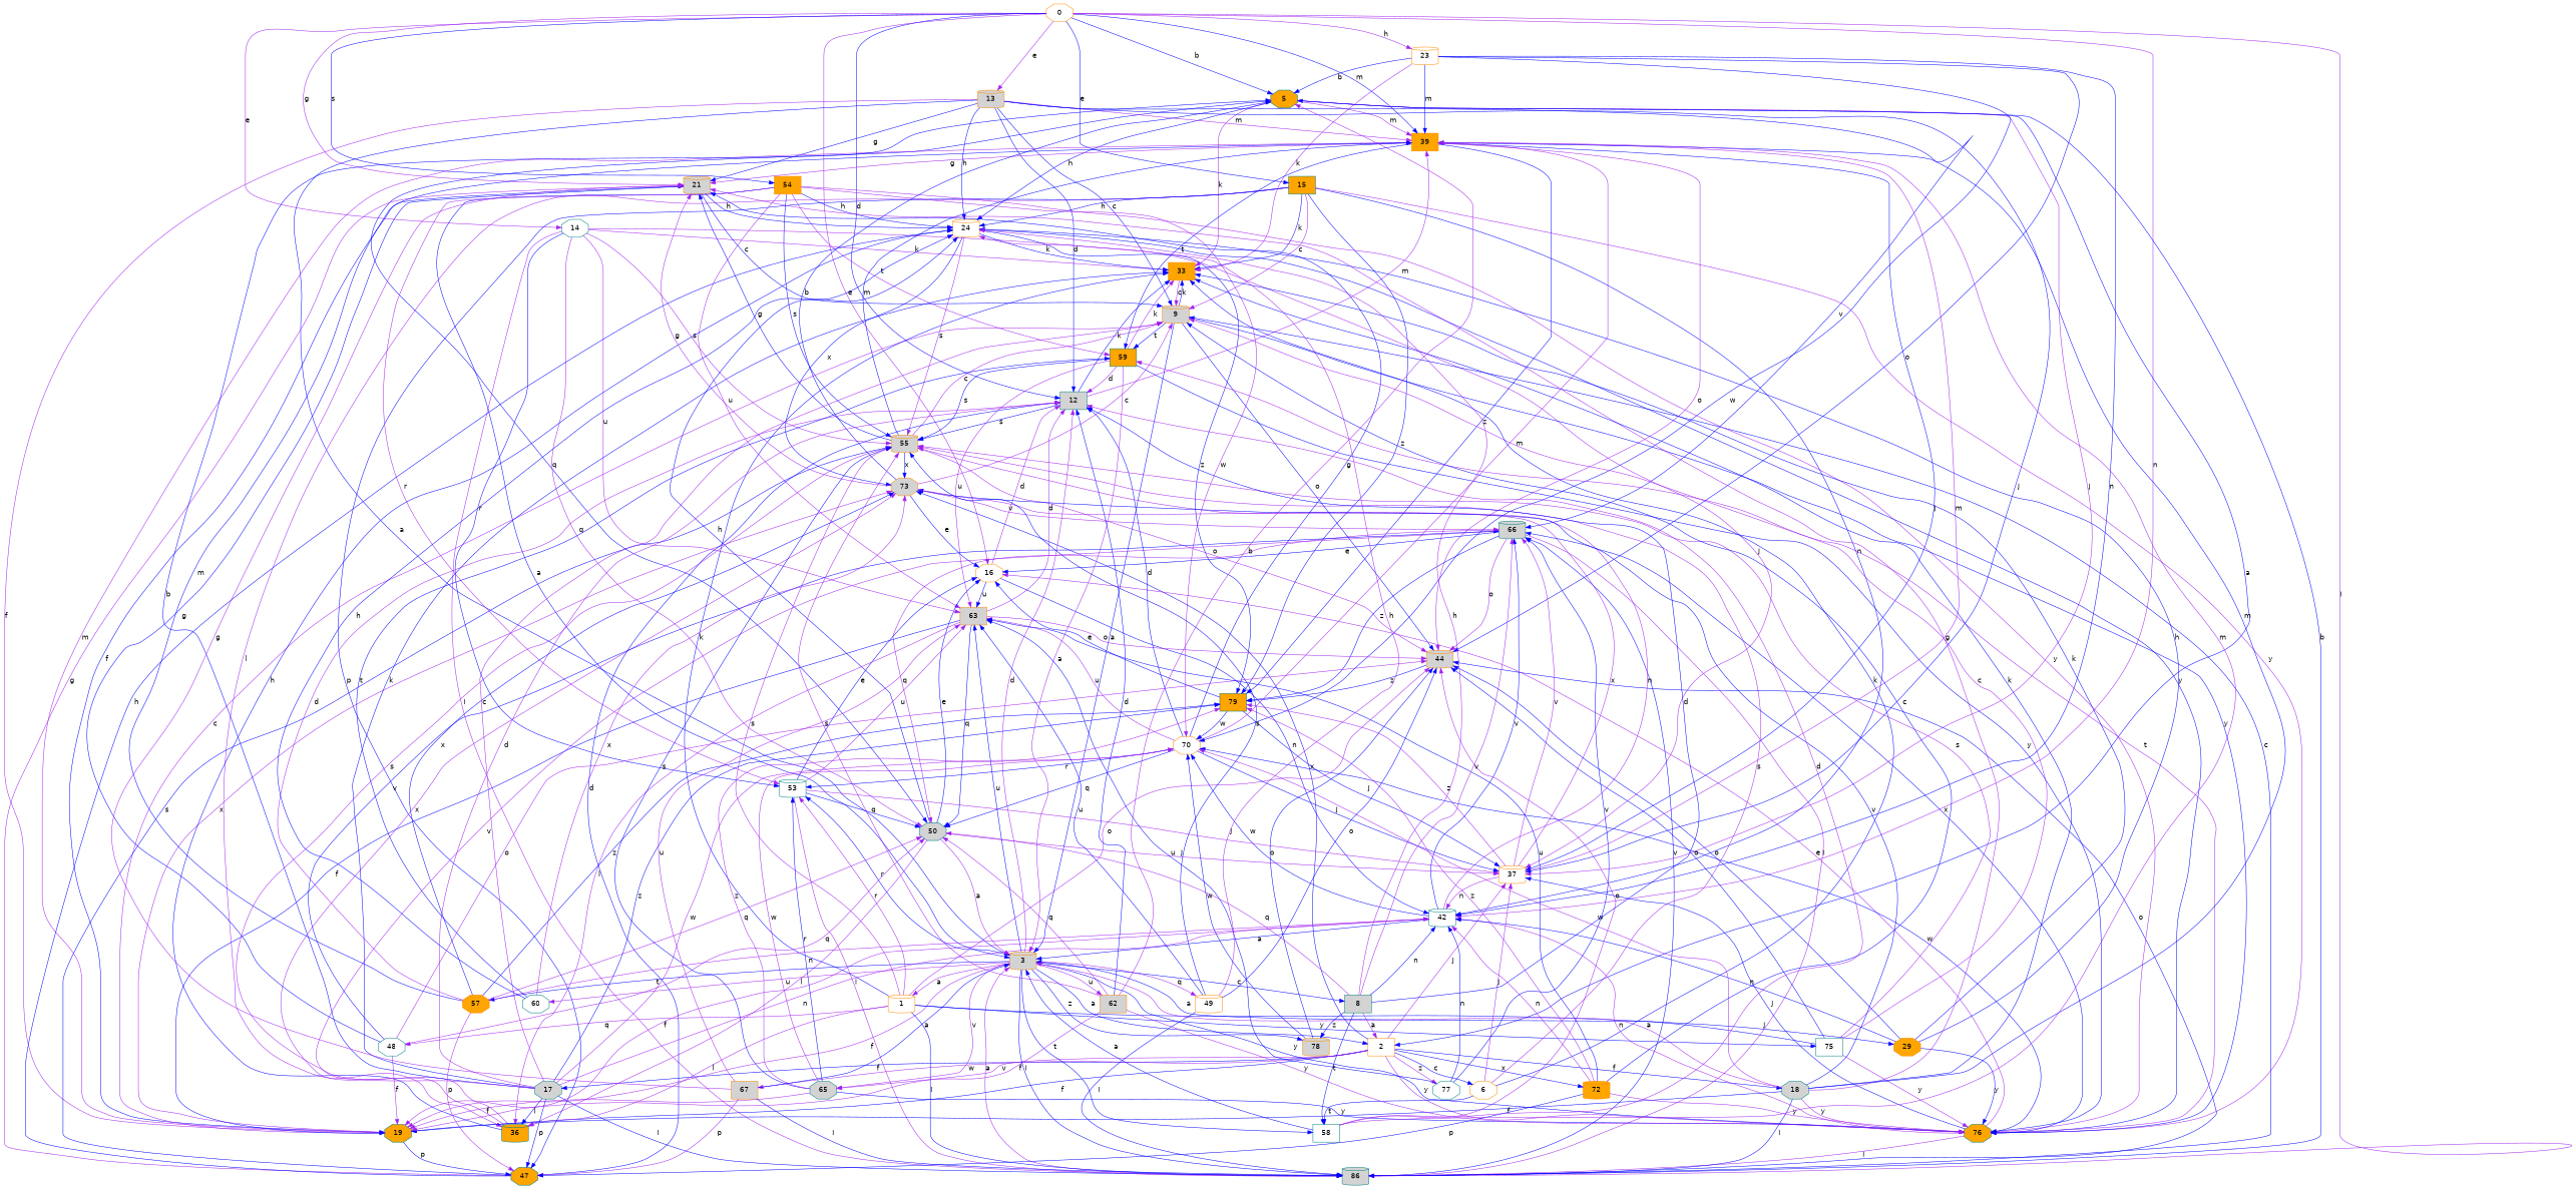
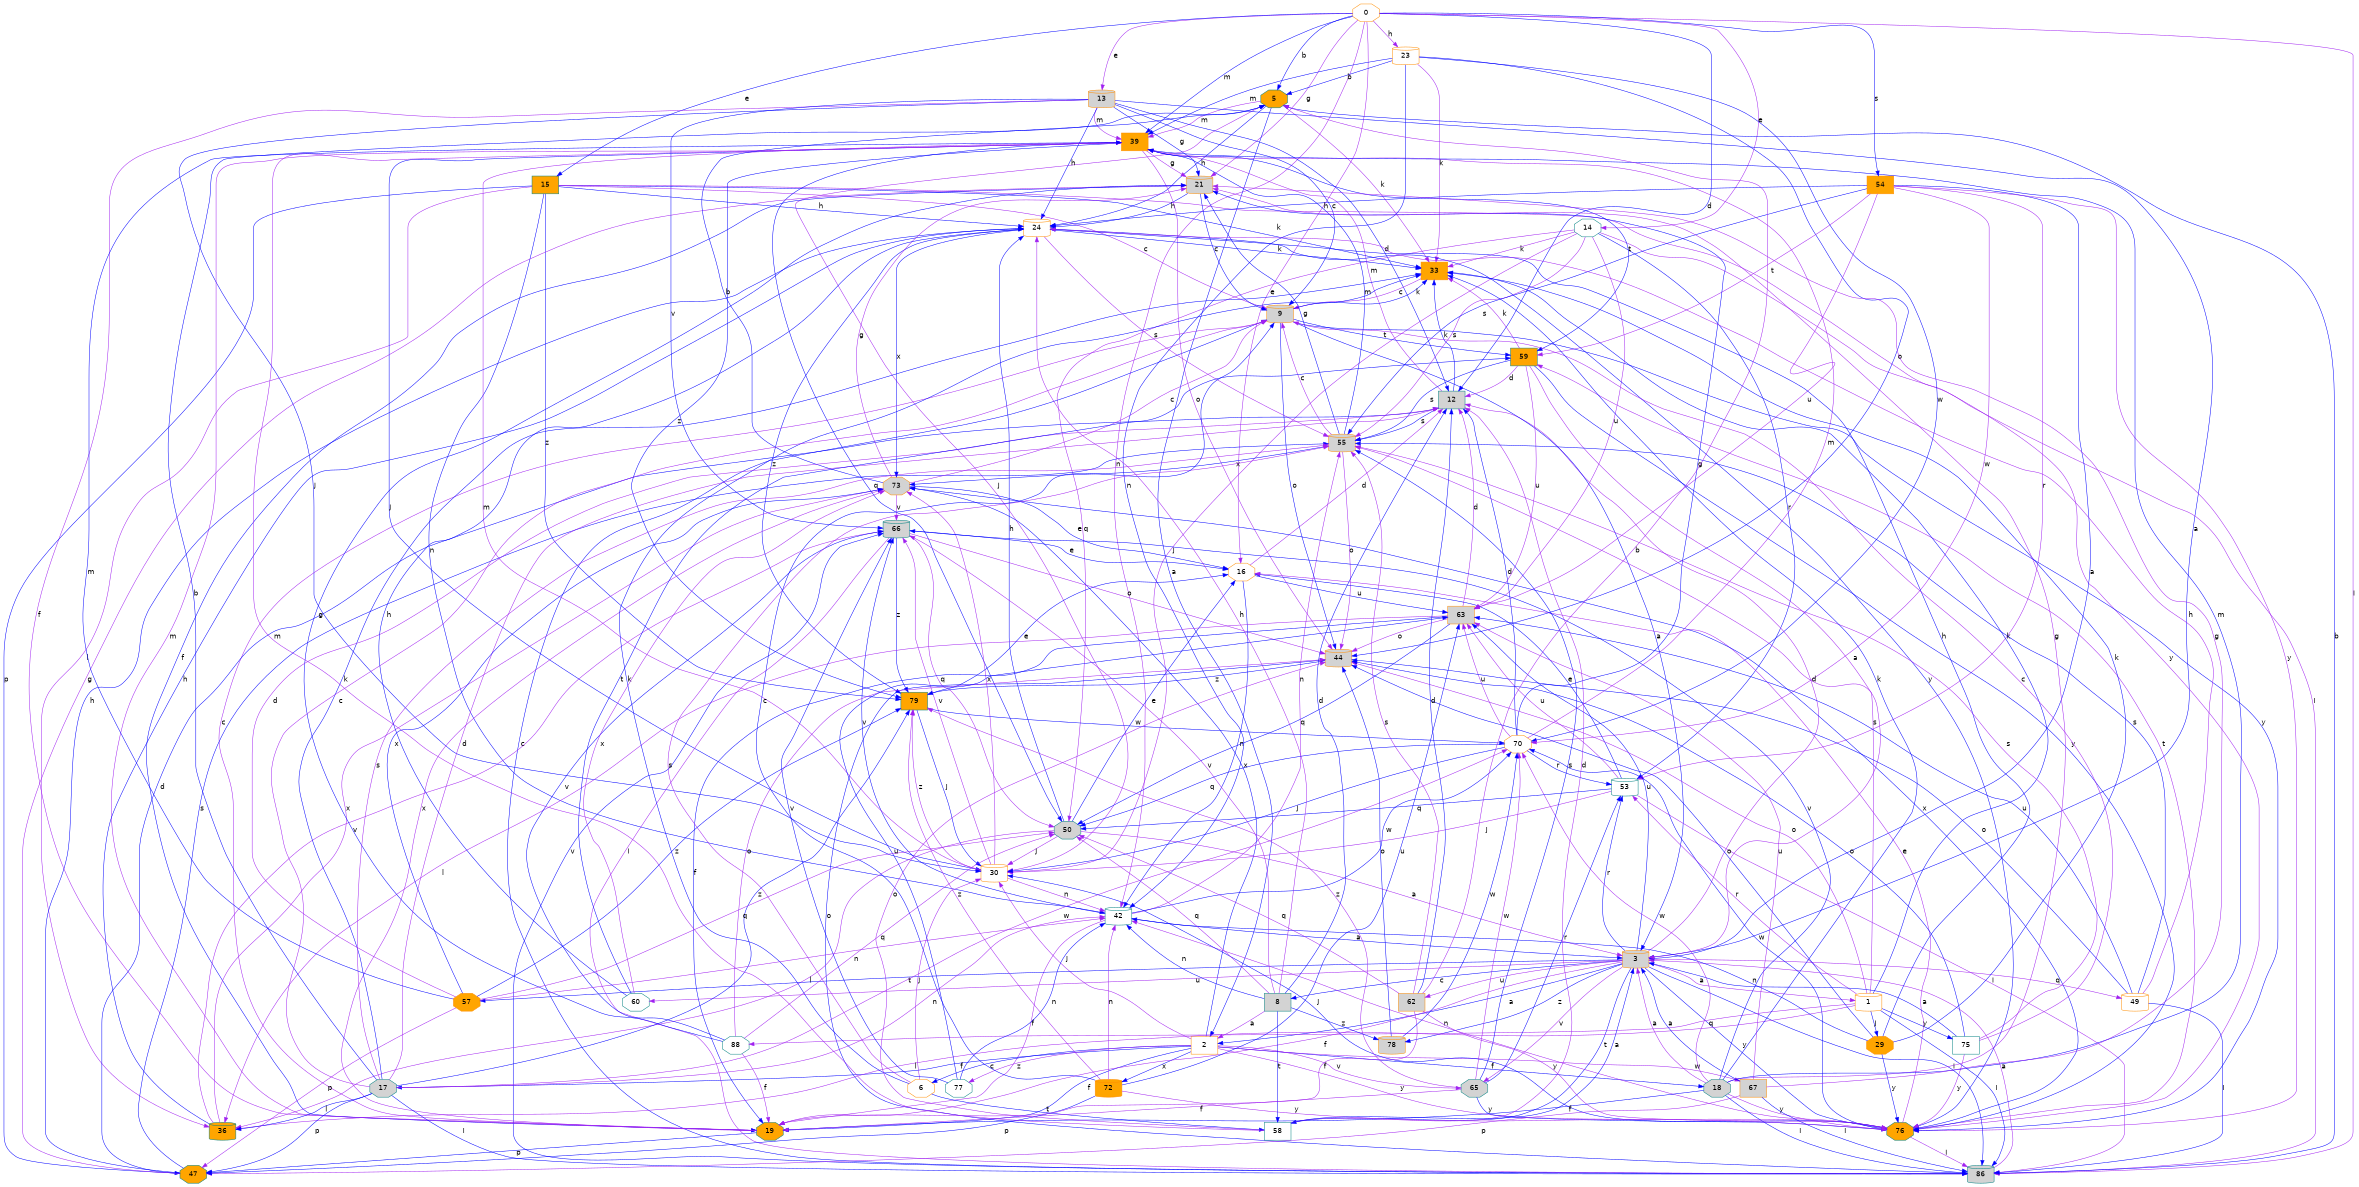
  strict digraph {
    fontname="DejaVu Sans"
    node [color=darkorange fillcolor=lightgrey fontname="DejaVu Sans" shape=octagon style=filled]
    edge [color=blue fontname="DejaVu Sans"]
    0 [fillcolor=white]
    5 [color=teal fillcolor=orange]
    12 [color=teal shape=box]
    13 [shape=cylinder]
    14 [color=teal fillcolor=white]
    15 [color=teal fillcolor=orange shape=box]
    16 [fillcolor=white]
    21 [shape=cylinder]
    23 [fillcolor=white shape=cylinder]
    n10 [color=teal label=86 shape=cylinder]
    39 [fillcolor=orange shape=box]
    42 [color=teal fillcolor=white shape=cylinder]
    54 [fillcolor=orange shape=box]
    33 [fillcolor=orange shape=box]
    2 [fillcolor=white shape=box]
-   30 [fillcolor=white shape=cylinder label=37]
+   30 [fillcolor=white shape=cylinder]
    24 [fillcolor=white shape=cylinder]
    50 [color=teal]
    55 [shape=cylinder]
    19 [color=teal fillcolor=orange]
    3 [shape=cylinder]
    66 [color=teal shape=cylinder]
    9 [shape=cylinder]
    53 [color=teal fillcolor=white shape=cylinder]
    63 [shape=box]
    36 [color=teal fillcolor=orange shape=cylinder]
    76 [color=teal fillcolor=orange]
    47 [color=teal fillcolor=orange]
    79 [color=teal fillcolor=orange shape=box]
    44 [shape=cylinder]
    70 [fillcolor=white]
    59 [color=teal fillcolor=orange shape=box]
    1 [fillcolor=white shape=cylinder]
    29 [fillcolor=orange]
-   48 [color=teal fillcolor=white]
+   48 [color=teal fillcolor=white label=88]
    75 [color=teal fillcolor=white shape=box]
    73
    6 [fillcolor=white]
    17 [color=teal]
    18 [color=teal]
    65 [color=teal]
    67 [shape=box]
    72 [fillcolor=orange shape=cylinder]
    77 [color=teal fillcolor=white]
    58 [color=teal fillcolor=white shape=box]
    8 [color=teal shape=box]
    49 [fillcolor=white shape=cylinder]
    57 [fillcolor=orange]
    60 [color=teal fillcolor=white]
    62 [shape=box]
    78 [shape=cylinder]
    0 -> 5 [label=b]
    0 -> 12 [label=d]
    0 -> 13 [color=purple label=e]
    0 -> 14 [color=purple label=e]
    0 -> 15 [label=e]
    0 -> 16 [color=purple label=e]
    0 -> 21 [color=purple label=g]
    0 -> 23 [color=purple label=h]
    0 -> n10 [color=purple label=i]
    0 -> 39 [label=m]
    0 -> 42 [color=purple label=n]
    0 -> 54 [label=s]
    5 -> 39 [color=purple label=m]
    5 -> 33 [color=purple label=k]
    5 -> 2 [label=a]
    5 -> 30 [color=purple label=j]
    5 -> 24 [label=h]
-   5 -> 50 [label=q]
+   39 -> 50 [label=q]
    12 -> 39 [color=purple label=m]
    12 -> 33 [label=k]
    12 -> 55 [label=s]
    13 -> 12 [label=d]
    13 -> 21 [label=g]
    13 -> 39 [color=purple label=m]
    13 -> 30 [label=j]
    13 -> 24 [label=h]
    13 -> 19 [color=purple label=f]
    13 -> 3 [label=a]
    13 -> 66 [label=v]
    13 -> 9 [label=c]
    14 -> n10 [color=purple label=i]
    14 -> 33 [color=purple label=k]
    14 -> 30 [color=purple label=j]
    14 -> 50 [color=purple label=q]
    14 -> 55 [color=purple label=s]
    14 -> 53 [label=r]
    14 -> 63 [color=purple label=u]
    15 -> 42 [label=n]
    15 -> 33 [label=k]
    15 -> 24 [label=h]
    15 -> 9 [color=purple label=c]
    15 -> 36 [color=purple label=l]
    15 -> 76 [color=purple label=y]
    15 -> 47 [label=p]
    15 -> 79 [label=z]
    16 -> 12 [color=purple label=d]
    16 -> 42 [label=n]
    16 -> 63 [label=u]
    21 -> 24 [label=h]
    21 -> 19 [label=f]
    21 -> 9 [label=c]
    23 -> 5 [label=b]
    23 -> 39 [label=m]
    23 -> 42 [label=n]
    23 -> 33 [color=purple label=k]
    23 -> 44 [label=o]
    23 -> 70 [label=w]
    n10 -> 5 [label=b]
    n10 -> 3 [color=purple label=a]
    n10 -> 66 [label=v]
    n10 -> 9 [label=c]
    n10 -> 44 [label=o]
    39 -> 21 [color=purple label=g]
    39 -> 30 [label=j]
    39 -> 79 [label=z]
    39 -> 44 [color=purple label=o]
    39 -> 59 [label=t]
    42 -> 55 [color=purple label=n]
    42 -> 19 [color=purple label=f]
    42 -> 3 [label=a]
    42 -> 66 [label=v]
    42 -> 70 [label=w]
    54 -> 24 [label=h]
    54 -> 55 [label=s]
    54 -> 3 [label=a]
    54 -> 53 [color=purple label=r]
    54 -> 63 [color=purple label=u]
    54 -> 76 [color=purple label=y]
    54 -> 70 [color=purple label=w]
    54 -> 59 [color=purple label=t]
    33 -> 9 [color=purple label=c]
    2 -> 30 [color=purple label=j]
    2 -> 19 [label=f]
    2 -> 76 [color=purple label=y]
    2 -> 73 [label=x]
    2 -> 6 [label=c]
    2 -> 17 [label=f]
    2 -> 18 [label=f]
    2 -> 65 [color=purple label=v]
    2 -> 67 [color=purple label=w]
    2 -> 72 [label=x]
    2 -> 77 [color=purple label=z]
    30 -> 39 [color=purple label=m]
    30 -> 42 [color=purple label=n]
    30 -> 66 [color=purple label=v]
    30 -> 79 [color=purple label=z]
    30 -> 73 [color=purple label=x]
    24 -> 33 [label=k]
    24 -> 55 [color=purple label=s]
    24 -> 76 [label=y]
    24 -> 79 [label=z]
    24 -> 73 [label=x]
    50 -> 16 [label=e]
    50 -> 30 [color=purple label=j]
    50 -> 24 [label=h]
    50 -> 3 [color=purple label=a]
    50 -> 36 [color=purple label=l]
    55 -> 21 [label=g]
    55 -> 39 [label=m]
    55 -> 9 [color=purple label=c]
    55 -> 44 [color=purple label=o]
    55 -> 73 [label=x]
    19 -> 39 [color=purple label=m]
    19 -> 9 [color=purple label=c]
    19 -> 47 [label=p]
    19 -> 73 [color=purple label=x]
    3 -> 12 [color=purple label=d]
    3 -> n10 [label=i]
    3 -> 2 [label=a]
    3 -> 19 [color=purple label=f]
    3 -> 53 [label=r]
    3 -> 63 [label=u]
    3 -> 76 [label=y]
    3 -> 1 [color=purple label=a]
    3 -> 65 [color=purple label=v]
    3 -> 58 [label=t]
    3 -> 8 [label=c]
    3 -> 49 [color=purple label=q]
    3 -> 57 [label=t]
    3 -> 60 [color=purple label=u]
    3 -> 62 [color=purple label=u]
    3 -> 78 [label=z]
    66 -> 16 [label=e]
    66 -> n10 [color=purple label=i]
    66 -> 50 [color=purple label=q]
    66 -> 79 [label=z]
    66 -> 44 [color=purple label=o]
    9 -> 33 [label=k]
    9 -> 3 [label=a]
    9 -> 76 [label=y]
    9 -> 44 [label=o]
    9 -> 59 [label=t]
    53 -> 16 [label=e]
    53 -> n10 [color=purple label=i]
    53 -> 30 [color=purple label=j]
    53 -> 50 [label=q]
    53 -> 63 [color=purple label=u]
    63 -> 12 [color=purple label=d]
    63 -> 50 [label=q]
    63 -> 19 [label=f]
    63 -> 36 [color=purple label=l]
    63 -> 44 [color=purple label=o]
    36 -> 24 [label=h]
    36 -> 66 [color=purple label=v]
    36 -> 73 [color=purple label=x]
    76 -> 16 [color=purple label=e]
    76 -> n10 [color=purple label=i]
    76 -> 42 [color=purple label=n]
    76 -> 30 [label=j]
    76 -> 70 [label=w]
    76 -> 59 [color=purple label=t]
    76 -> 73 [label=x]
    47 -> 12 [label=d]
    47 -> 21 [color=purple label=g]
    47 -> 24 [label=h]
    47 -> 55 [label=s]
    79 -> 16 [label=e]
    79 -> 30 [label=j]
    79 -> 70 [label=w]
    44 -> 79 [label=z]
    70 -> 12 [label=d]
    70 -> 21 [label=g]
    70 -> 39 [color=purple label=m]
    70 -> 30 [label=j]
    70 -> 50 [label=q]
    70 -> 53 [label=r]
    70 -> 63 [color=purple label=u]
    59 -> 12 [color=purple label=d]
    59 -> 33 [color=purple label=k]
    59 -> 55 [label=s]
    59 -> 3 [color=purple label=a]
    59 -> 63 [color=purple label=u]
    59 -> 76 [label=y]
    1 -> n10 [label=i]
    1 -> 33 [label=k]
    1 -> 55 [color=purple label=s]
    1 -> 53 [color=purple label=r]
    1 -> 36 [color=purple label=l]
    1 -> 44 [color=purple label=o]
    1 -> 29 [label=j]
    1 -> 48 [color=purple label=q]
    1 -> 75 [label=y]
    29 -> 42 [label=n]
    29 -> 33 [label=k]
    29 -> 24 [label=h]
    29 -> 76 [label=y]
    29 -> 44 [label=o]
    48 -> 21 [label=g]
    48 -> 50 [color=purple label=q]
    48 -> 19 [color=purple label=f]
    48 -> 66 [label=v]
    48 -> 44 [color=purple label=o]
    75 -> 55 [color=purple label=s]
    75 -> 3 [label=a]
    75 -> 9 [color=purple label=c]
    75 -> 76 [color=purple label=y]
    75 -> 44 [label=o]
    73 -> 5 [label=b]
    73 -> 16 [label=e]
    73 -> 21 [color=purple label=g]
    73 -> 66 [color=purple label=v]
    73 -> 9 [color=purple label=c]
    6 -> 33 [label=k]
    6 -> 30 [color=purple label=j]
    6 -> 55 [color=purple label=s]
    6 -> 58 [label=t]
    17 -> 5 [label=b]
    17 -> 12 [color=purple label=d]
    17 -> n10 [label=i]
    17 -> 42 [color=purple label=n]
    17 -> 33 [label=k]
    17 -> 55 [color=purple label=s]
    17 -> 9 [color=purple label=c]
    17 -> 36 [label=l]
    17 -> 47 [label=p]
    17 -> 79 [label=z]
    17 -> 70 [color=purple label=w]
    18 -> 21 [color=purple label=g]
    18 -> n10 [label=i]
    18 -> 39 [label=m]
    18 -> 33 [label=k]
    18 -> 19 [label=f]
    18 -> 3 [color=purple label=a]
    18 -> 66 [label=v]
    18 -> 76 [color=purple label=y]
    18 -> 70 [color=purple label=w]
    65 -> 55 [label=s]
    65 -> 19 [color=purple label=f]
    65 -> 53 [label=r]
    65 -> 76 [label=y]
    65 -> 79 [color=purple label=z]
    65 -> 70 [color=purple label=w]
    67 -> 21 [color=purple label=g]
    67 -> n10 [label=i]
    67 -> 3 [label=a]
    67 -> 63 [color=purple label=u]
    67 -> 47 [color=purple label=p]
    72 -> 42 [color=purple label=n]
    72 -> 9 [label=c]
    72 -> 63 [label=u]
    72 -> 76 [color=purple label=y]
    72 -> 47 [label=p]
    72 -> 79 [color=purple label=z]
    77 -> 42 [label=n]
    77 -> 66 [label=v]
    77 -> 63 [label=u]
    58 -> 12 [color=purple label=d]
    58 -> 39 [color=purple label=m]
    58 -> 3 [label=a]
    58 -> 44 [color=purple label=o]
    8 -> 12 [label=d]
    8 -> 42 [label=n]
    8 -> 2 [color=purple label=a]
    8 -> 24 [color=purple label=h]
    8 -> 50 [color=purple label=q]
    8 -> 66 [color=purple label=v]
    8 -> 58 [label=t]
    8 -> 78 [label=z]
    49 -> n10 [label=i]
    49 -> 24 [color=purple label=h]
    49 -> 55 [label=s]
    49 -> 63 [label=u]
    49 -> 44 [label=o]
    57 -> 12 [color=purple label=d]
    57 -> 39 [label=m]
    57 -> 42 [color=purple label=n]
    57 -> 50 [color=purple label=q]
    57 -> 47 [color=purple label=p]
    57 -> 79 [label=z]
    57 -> 73 [label=x]
    60 -> 24 [label=h]
    60 -> 59 [label=t]
    60 -> 73 [color=purple label=x]
    62 -> 5 [color=purple label=b]
    62 -> 12 [label=d]
    62 -> 50 [color=purple label=q]
    62 -> 55 [color=purple label=s]
    62 -> 19 [color=purple label=f]
    62 -> 76 [color=purple label=y]
    78 -> 44 [label=o]
    78 -> 70 [label=w]
  }
